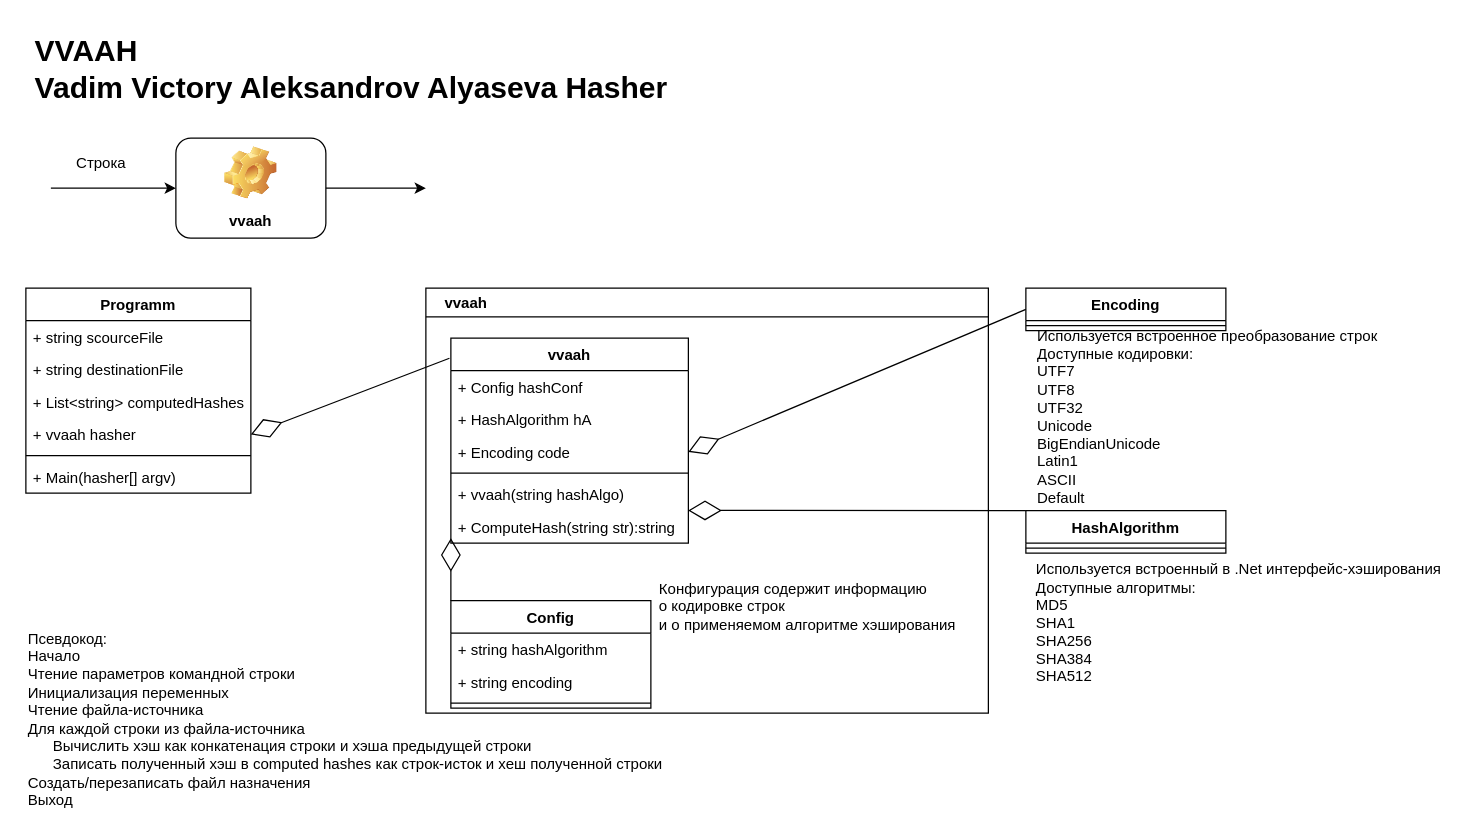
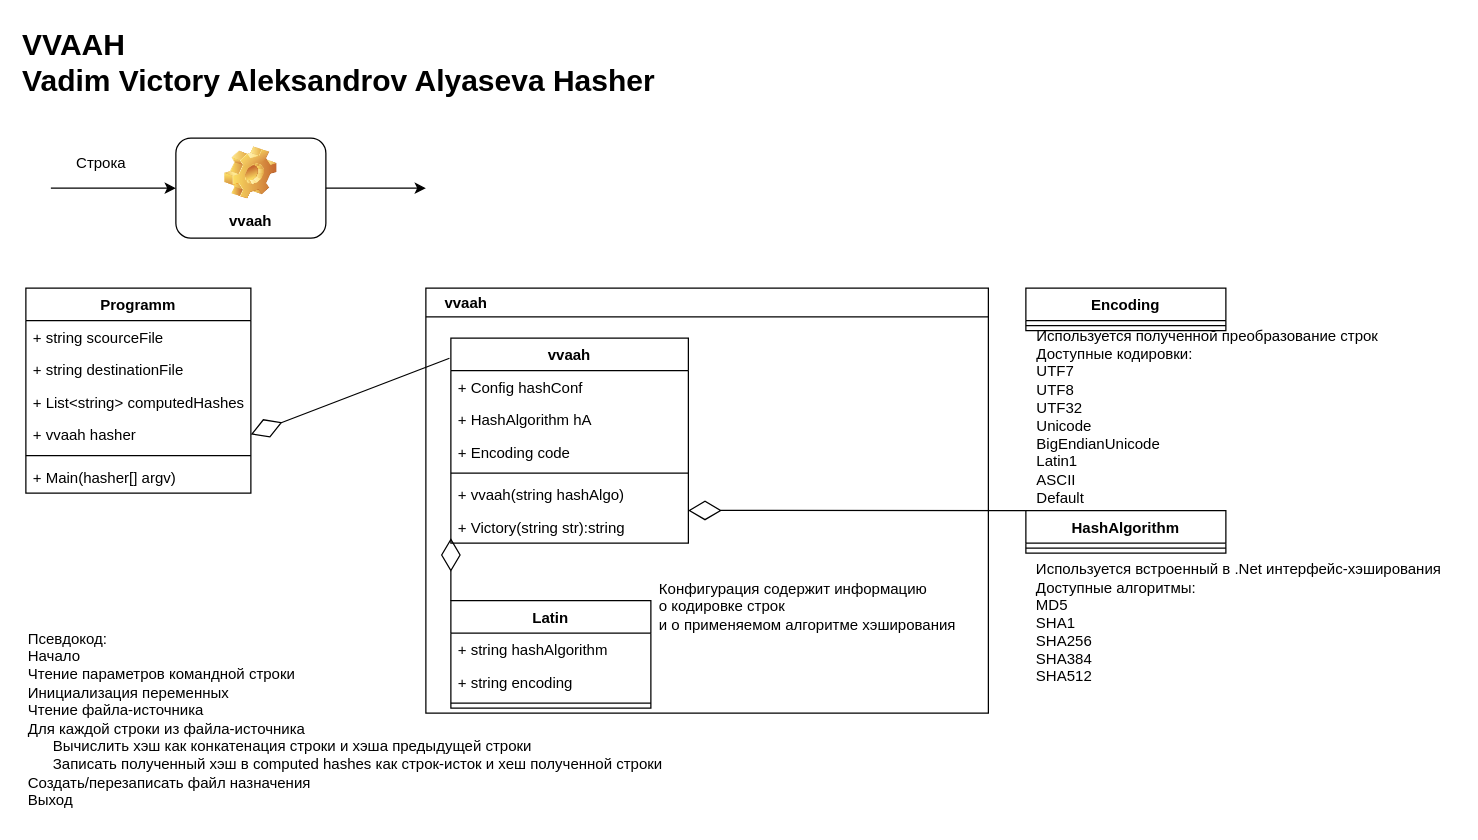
  <mxCell id="0" />
  <mxCell id="1" parent="0" />
- <mxCell id="2" value="&lt;h1 style=&quot;text-align: left&quot;&gt;&lt;span&gt;&lt;b&gt;VVAAH&lt;br&gt;&lt;/b&gt;&lt;/span&gt;&lt;span&gt;&lt;b&gt;Vadim Victory Aleksandrov Alyaseva Hasher&lt;/b&gt;&lt;/span&gt;&lt;/h1&gt;" style="text;html=1;align=center;verticalAlign=middle;resizable=0;points=[];autosize=1;strokeColor=none;fillColor=none;" vertex="1" parent="1"><mxGeometry x="20" y="20" width="520" height="70" as="geometry" /></mxCell>
+ <mxCell id="2" value="&lt;h1 style=&quot;text-align: left&quot;&gt;&lt;span&gt;&lt;b&gt;VVAAH&lt;br&gt;&lt;/b&gt;&lt;/span&gt;&lt;span&gt;&lt;b&gt;Vadim Victory Aleksandrov Alyaseva Hasher&lt;/b&gt;&lt;/span&gt;&lt;/h1&gt;" style="text;html=1;align=center;verticalAlign=middle;resizable=0;points=[];autosize=1;strokeColor=none;fillColor=none;" vertex="1" parent="1"><mxGeometry x="10" y="15" width="520" height="70" as="geometry" /></mxCell>
  <mxCell id="3" value="vvaah" style="label;whiteSpace=wrap;html=1;align=center;verticalAlign=bottom;spacingLeft=0;spacingBottom=4;imageAlign=center;imageVerticalAlign=top;image=img/clipart/Gear_128x128.png" vertex="1" parent="1"><mxGeometry x="140" y="110" width="120" height="80" as="geometry" /></mxCell>
  <mxCell id="4" value="Строка" style="text;html=1;align=center;verticalAlign=middle;resizable=0;points=[];autosize=1;strokeColor=none;fillColor=none;" vertex="1" parent="1"><mxGeometry x="50" y="120" width="60" height="20" as="geometry" /></mxCell>
  <mxCell id="5" value="" style="endArrow=classic;html=1;rounded=0;entryX=0;entryY=0.5;entryDx=0;entryDy=0;" edge="1" parent="1" target="3"><mxGeometry width="50" height="50" relative="1" as="geometry"><mxPoint x="40" y="150" as="sourcePoint" /><mxPoint x="90" y="140" as="targetPoint" /></mxGeometry></mxCell>
  <mxCell id="6" value="" style="endArrow=classic;html=1;rounded=0;exitX=1;exitY=0.5;exitDx=0;exitDy=0;" edge="1" parent="1" source="3"><mxGeometry width="50" height="50" relative="1" as="geometry"><mxPoint x="330" y="220" as="sourcePoint" /><mxPoint x="340" y="150" as="targetPoint" /></mxGeometry></mxCell>
  <mxCell id="7" value="    vvaah" style="swimlane;align=left;" vertex="1" parent="1"><mxGeometry x="340" y="230" width="450" height="340" as="geometry" /></mxCell>
  <mxCell id="8" value="vvaah" style="swimlane;fontStyle=1;align=center;verticalAlign=top;childLayout=stackLayout;horizontal=1;startSize=26;horizontalStack=0;resizeParent=1;resizeParentMax=0;resizeLast=0;collapsible=1;marginBottom=0;" vertex="1" parent="7"><mxGeometry x="20" y="40" width="190" height="164" as="geometry" /></mxCell>
  <mxCell id="9" value="+ Config hashConf" style="text;strokeColor=none;fillColor=none;align=left;verticalAlign=top;spacingLeft=4;spacingRight=4;overflow=hidden;rotatable=0;points=[[0,0.5],[1,0.5]];portConstraint=eastwest;" vertex="1" parent="8"><mxGeometry y="26" width="190" height="26" as="geometry" /></mxCell>
  <mxCell id="10" value="+ HashAlgorithm hA" style="text;strokeColor=none;fillColor=none;align=left;verticalAlign=top;spacingLeft=4;spacingRight=4;overflow=hidden;rotatable=0;points=[[0,0.5],[1,0.5]];portConstraint=eastwest;" vertex="1" parent="8"><mxGeometry y="52" width="190" height="26" as="geometry" /></mxCell>
  <mxCell id="11" value="+ Encoding code" style="text;strokeColor=none;fillColor=none;align=left;verticalAlign=top;spacingLeft=4;spacingRight=4;overflow=hidden;rotatable=0;points=[[0,0.5],[1,0.5]];portConstraint=eastwest;" vertex="1" parent="8"><mxGeometry y="78" width="190" height="26" as="geometry" /></mxCell>
  <mxCell id="12" value="" style="line;strokeWidth=1;fillColor=none;align=left;verticalAlign=middle;spacingTop=-1;spacingLeft=3;spacingRight=3;rotatable=0;labelPosition=right;points=[];portConstraint=eastwest;" vertex="1" parent="8"><mxGeometry y="104" width="190" height="8" as="geometry" /></mxCell>
  <mxCell id="13" value="+ vvaah(string hashAlgo)" style="text;strokeColor=none;fillColor=none;align=left;verticalAlign=top;spacingLeft=4;spacingRight=4;overflow=hidden;rotatable=0;points=[[0,0.5],[1,0.5]];portConstraint=eastwest;" vertex="1" parent="8"><mxGeometry y="112" width="190" height="26" as="geometry" /></mxCell>
- <mxCell id="14" value="+ ComputeHash(string str):string" style="text;strokeColor=none;fillColor=none;align=left;verticalAlign=top;spacingLeft=4;spacingRight=4;overflow=hidden;rotatable=0;points=[[0,0.5],[1,0.5]];portConstraint=eastwest;" vertex="1" parent="8"><mxGeometry y="138" width="190" height="26" as="geometry" /></mxCell>
- <mxCell id="15" value="Config" style="swimlane;fontStyle=1;align=center;verticalAlign=top;childLayout=stackLayout;horizontal=1;startSize=26;horizontalStack=0;resizeParent=1;resizeParentMax=0;resizeLast=0;collapsible=1;marginBottom=0;" vertex="1" parent="7"><mxGeometry x="20" y="250" width="160" height="86" as="geometry" /></mxCell>
+ <mxCell id="14" value="+ Victory(string str):string" style="text;strokeColor=none;fillColor=none;align=left;verticalAlign=top;spacingLeft=4;spacingRight=4;overflow=hidden;rotatable=0;points=[[0,0.5],[1,0.5]];portConstraint=eastwest;" vertex="1" parent="8"><mxGeometry y="138" width="190" height="26" as="geometry" /></mxCell>
+ <mxCell id="15" value="Latin" style="swimlane;fontStyle=1;align=center;verticalAlign=top;childLayout=stackLayout;horizontal=1;startSize=26;horizontalStack=0;resizeParent=1;resizeParentMax=0;resizeLast=0;collapsible=1;marginBottom=0;" vertex="1" parent="7"><mxGeometry x="20" y="250" width="160" height="86" as="geometry" /></mxCell>
  <mxCell id="16" value="+ string hashAlgorithm" style="text;strokeColor=none;fillColor=none;align=left;verticalAlign=top;spacingLeft=4;spacingRight=4;overflow=hidden;rotatable=0;points=[[0,0.5],[1,0.5]];portConstraint=eastwest;" vertex="1" parent="15"><mxGeometry y="26" width="160" height="26" as="geometry" /></mxCell>
  <mxCell id="17" value="+ string encoding" style="text;strokeColor=none;fillColor=none;align=left;verticalAlign=top;spacingLeft=4;spacingRight=4;overflow=hidden;rotatable=0;points=[[0,0.5],[1,0.5]];portConstraint=eastwest;" vertex="1" parent="15"><mxGeometry y="52" width="160" height="26" as="geometry" /></mxCell>
  <mxCell id="18" value="" style="line;strokeWidth=1;fillColor=none;align=left;verticalAlign=middle;spacingTop=-1;spacingLeft=3;spacingRight=3;rotatable=0;labelPosition=right;points=[];portConstraint=eastwest;" vertex="1" parent="15"><mxGeometry y="78" width="160" height="8" as="geometry" /></mxCell>
  <mxCell id="19" value="" style="endArrow=diamondThin;endFill=0;endSize=24;html=1;rounded=0;exitX=0;exitY=0;exitDx=0;exitDy=0;" edge="1" parent="7" source="15"><mxGeometry width="160" relative="1" as="geometry"><mxPoint x="80" y="430" as="sourcePoint" /><mxPoint x="20" y="200" as="targetPoint" /></mxGeometry></mxCell>
  <mxCell id="20" value="&lt;div style=&quot;text-align: left&quot;&gt;&lt;span&gt;Конфигурация содержит информацию&amp;nbsp;&lt;/span&gt;&lt;/div&gt;&lt;div style=&quot;text-align: left&quot;&gt;&lt;span&gt;о кодировке строк&amp;nbsp;&lt;/span&gt;&lt;/div&gt;&lt;div style=&quot;text-align: left&quot;&gt;&lt;span&gt;и о применяемом алгоритме хэширования&lt;br&gt;&lt;/span&gt;&lt;/div&gt;" style="text;html=1;align=center;verticalAlign=middle;resizable=0;points=[];autosize=1;strokeColor=none;fillColor=none;" vertex="1" parent="7"><mxGeometry x="180" y="230" width="250" height="50" as="geometry" /></mxCell>
  <mxCell id="21" value="Programm" style="swimlane;fontStyle=1;align=center;verticalAlign=top;childLayout=stackLayout;horizontal=1;startSize=26;horizontalStack=0;resizeParent=1;resizeParentMax=0;resizeLast=0;collapsible=1;marginBottom=0;" vertex="1" parent="1"><mxGeometry x="20" y="230" width="180" height="164" as="geometry" /></mxCell>
  <mxCell id="22" value="+ string scourceFile" style="text;strokeColor=none;fillColor=none;align=left;verticalAlign=top;spacingLeft=4;spacingRight=4;overflow=hidden;rotatable=0;points=[[0,0.5],[1,0.5]];portConstraint=eastwest;" vertex="1" parent="21"><mxGeometry y="26" width="180" height="26" as="geometry" /></mxCell>
  <mxCell id="23" value="+ string destinationFile" style="text;strokeColor=none;fillColor=none;align=left;verticalAlign=top;spacingLeft=4;spacingRight=4;overflow=hidden;rotatable=0;points=[[0,0.5],[1,0.5]];portConstraint=eastwest;" vertex="1" parent="21"><mxGeometry y="52" width="180" height="26" as="geometry" /></mxCell>
  <mxCell id="24" value="+ List&lt;string&gt; computedHashes" style="text;strokeColor=none;fillColor=none;align=left;verticalAlign=top;spacingLeft=4;spacingRight=4;overflow=hidden;rotatable=0;points=[[0,0.5],[1,0.5]];portConstraint=eastwest;" vertex="1" parent="21"><mxGeometry y="78" width="180" height="26" as="geometry" /></mxCell>
  <mxCell id="25" value="+ vvaah hasher" style="text;strokeColor=none;fillColor=none;align=left;verticalAlign=top;spacingLeft=4;spacingRight=4;overflow=hidden;rotatable=0;points=[[0,0.5],[1,0.5]];portConstraint=eastwest;" vertex="1" parent="21"><mxGeometry y="104" width="180" height="26" as="geometry" /></mxCell>
  <mxCell id="26" value="" style="line;strokeWidth=1;fillColor=none;align=left;verticalAlign=middle;spacingTop=-1;spacingLeft=3;spacingRight=3;rotatable=0;labelPosition=right;points=[];portConstraint=eastwest;" vertex="1" parent="21"><mxGeometry y="130" width="180" height="8" as="geometry" /></mxCell>
  <mxCell id="27" value="+ Main(hasher[] argv)" style="text;strokeColor=none;fillColor=none;align=left;verticalAlign=top;spacingLeft=4;spacingRight=4;overflow=hidden;rotatable=0;points=[[0,0.5],[1,0.5]];portConstraint=eastwest;" vertex="1" parent="21"><mxGeometry y="138" width="180" height="26" as="geometry" /></mxCell>
  <mxCell id="28" value="" style="endArrow=diamondThin;endFill=0;endSize=24;html=1;rounded=0;entryX=1;entryY=0.5;entryDx=0;entryDy=0;exitX=-0.006;exitY=0.098;exitDx=0;exitDy=0;exitPerimeter=0;" edge="1" parent="1" source="8" target="25"><mxGeometry width="160" relative="1" as="geometry"><mxPoint x="190" y="530" as="sourcePoint" /><mxPoint x="350" y="530" as="targetPoint" /></mxGeometry></mxCell>
  <mxCell id="29" value="Псевдокод:&lt;br&gt;Начало&lt;br&gt;Чтение параметров командной строки&lt;br&gt;Инициализация переменных&lt;br&gt;Чтение файла-источника&lt;br&gt;Для каждой строки из файла-источника&lt;br&gt;&amp;nbsp; &amp;nbsp; &amp;nbsp; Вычислить хэш как конкатенация строки и хэша предыдущей строки&lt;br&gt;&amp;nbsp; &amp;nbsp; &amp;nbsp; Записать полученный хэш в computed hashes как строк-исток и хеш полученной строки&lt;br&gt;Создать/перезаписать файл назначения&lt;br&gt;Выход" style="text;html=1;align=left;verticalAlign=middle;resizable=0;points=[];autosize=1;strokeColor=none;fillColor=none;" vertex="1" parent="1"><mxGeometry x="20" y="500" width="520" height="150" as="geometry" /></mxCell>
  <mxCell id="30" value="HashAlgorithm" style="swimlane;fontStyle=1;align=center;verticalAlign=top;childLayout=stackLayout;horizontal=1;startSize=26;horizontalStack=0;resizeParent=1;resizeParentMax=0;resizeLast=0;collapsible=1;marginBottom=0;" vertex="1" parent="1"><mxGeometry x="820" y="408" width="160" height="34" as="geometry" /></mxCell>
  <mxCell id="31" value="" style="line;strokeWidth=1;fillColor=none;align=left;verticalAlign=middle;spacingTop=-1;spacingLeft=3;spacingRight=3;rotatable=0;labelPosition=right;points=[];portConstraint=eastwest;" vertex="1" parent="30"><mxGeometry y="26" width="160" height="8" as="geometry" /></mxCell>
  <mxCell id="32" value="" style="endArrow=diamondThin;endFill=0;endSize=24;html=1;rounded=0;entryX=0.999;entryY=0.995;entryDx=0;entryDy=0;entryPerimeter=0;exitX=0;exitY=0;exitDx=0;exitDy=0;" edge="1" parent="1" source="30" target="13"><mxGeometry width="160" relative="1" as="geometry"><mxPoint x="570" y="370" as="sourcePoint" /><mxPoint x="730" y="370" as="targetPoint" /></mxGeometry></mxCell>
  <mxCell id="33" value="&lt;div style=&quot;text-align: left&quot;&gt;&lt;span&gt;Используется встроенный в .Net интерфейс-хэширования&lt;/span&gt;&lt;/div&gt;&lt;div style=&quot;text-align: left&quot;&gt;&lt;span&gt;Доступные алгоритмы:&lt;/span&gt;&lt;/div&gt;&lt;div style=&quot;text-align: left&quot;&gt;&lt;span&gt;MD5&lt;/span&gt;&lt;/div&gt;&lt;div style=&quot;text-align: left&quot;&gt;&lt;span&gt;SHA1&lt;/span&gt;&lt;/div&gt;&lt;div style=&quot;text-align: left&quot;&gt;&lt;span&gt;SHA256&lt;/span&gt;&lt;/div&gt;&lt;div style=&quot;text-align: left&quot;&gt;&lt;span&gt;SHA384&lt;/span&gt;&lt;/div&gt;&lt;div style=&quot;text-align: left&quot;&gt;&lt;span&gt;SHA512&lt;/span&gt;&lt;/div&gt;" style="text;html=1;align=center;verticalAlign=middle;resizable=0;points=[];autosize=1;strokeColor=none;fillColor=none;" vertex="1" parent="1"><mxGeometry x="820" y="448" width="340" height="100" as="geometry" /></mxCell>
- <mxCell id="34" value="" style="endArrow=diamondThin;endFill=0;endSize=24;html=1;rounded=0;entryX=1;entryY=0.5;entryDx=0;entryDy=0;exitX=0;exitY=0.5;exitDx=0;exitDy=0;" edge="1" parent="1" source="35" target="11"><mxGeometry width="160" relative="1" as="geometry"><mxPoint x="820" y="250" as="sourcePoint" /><mxPoint x="1090" y="270" as="targetPoint" /></mxGeometry></mxCell>
  <mxCell id="35" value="Encoding" style="swimlane;fontStyle=1;align=center;verticalAlign=top;childLayout=stackLayout;horizontal=1;startSize=26;horizontalStack=0;resizeParent=1;resizeParentMax=0;resizeLast=0;collapsible=1;marginBottom=0;" vertex="1" parent="1"><mxGeometry x="820" y="230" width="160" height="34" as="geometry" /></mxCell>
  <mxCell id="36" value="" style="line;strokeWidth=1;fillColor=none;align=left;verticalAlign=middle;spacingTop=-1;spacingLeft=3;spacingRight=3;rotatable=0;labelPosition=right;points=[];portConstraint=eastwest;" vertex="1" parent="35"><mxGeometry y="26" width="160" height="8" as="geometry" /></mxCell>
- <mxCell id="37" value="&lt;div style=&quot;text-align: left&quot;&gt;&lt;span&gt;Используется встроенное преобразование строк&lt;/span&gt;&lt;/div&gt;&lt;div style=&quot;text-align: left&quot;&gt;&lt;span&gt;Доступные кодировки:&lt;/span&gt;&lt;/div&gt;&lt;div style=&quot;text-align: left&quot;&gt;&lt;span&gt;UTF7&lt;/span&gt;&lt;/div&gt;&lt;div style=&quot;text-align: left&quot;&gt;&lt;span&gt;UTF8&lt;/span&gt;&lt;/div&gt;&lt;div style=&quot;text-align: left&quot;&gt;&lt;span&gt;UTF32&lt;/span&gt;&lt;/div&gt;&lt;div style=&quot;text-align: left&quot;&gt;&lt;span&gt;Unicode&lt;/span&gt;&lt;/div&gt;&lt;div style=&quot;text-align: left&quot;&gt;&lt;span&gt;BigEndianUnicode&lt;/span&gt;&lt;/div&gt;&lt;div style=&quot;text-align: left&quot;&gt;&lt;span&gt;Latin1&lt;/span&gt;&lt;/div&gt;&lt;div style=&quot;text-align: left&quot;&gt;&lt;span&gt;ASCII&lt;br&gt;Default&lt;/span&gt;&lt;/div&gt;" style="text;html=1;align=center;verticalAlign=middle;resizable=0;points=[];autosize=1;strokeColor=none;fillColor=none;" vertex="1" parent="1"><mxGeometry x="820" y="258" width="290" height="150" as="geometry" /></mxCell>
+ <mxCell id="37" value="&lt;div style=&quot;text-align: left&quot;&gt;&lt;span&gt;Используется полученной преобразование строк&lt;/span&gt;&lt;/div&gt;&lt;div style=&quot;text-align: left&quot;&gt;&lt;span&gt;Доступные кодировки:&lt;/span&gt;&lt;/div&gt;&lt;div style=&quot;text-align: left&quot;&gt;&lt;span&gt;UTF7&lt;/span&gt;&lt;/div&gt;&lt;div style=&quot;text-align: left&quot;&gt;&lt;span&gt;UTF8&lt;/span&gt;&lt;/div&gt;&lt;div style=&quot;text-align: left&quot;&gt;&lt;span&gt;UTF32&lt;/span&gt;&lt;/div&gt;&lt;div style=&quot;text-align: left&quot;&gt;&lt;span&gt;Unicode&lt;/span&gt;&lt;/div&gt;&lt;div style=&quot;text-align: left&quot;&gt;&lt;span&gt;BigEndianUnicode&lt;/span&gt;&lt;/div&gt;&lt;div style=&quot;text-align: left&quot;&gt;&lt;span&gt;Latin1&lt;/span&gt;&lt;/div&gt;&lt;div style=&quot;text-align: left&quot;&gt;&lt;span&gt;ASCII&lt;br&gt;Default&lt;/span&gt;&lt;/div&gt;" style="text;html=1;align=center;verticalAlign=middle;resizable=0;points=[];autosize=1;strokeColor=none;fillColor=none;" vertex="1" parent="1"><mxGeometry x="820" y="258" width="290" height="150" as="geometry" /></mxCell>
